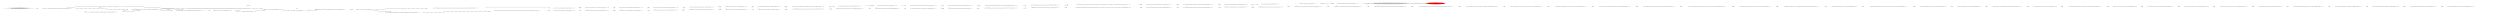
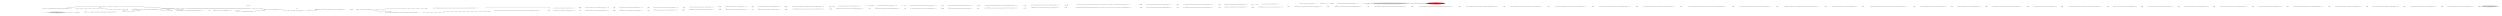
  digraph {
    fontname=Nunito
    rankdir=LR
    node [fillcolor=white fontname=Nunito shape=ellipse style=filled]
    edge [fontname=Nunito style=bold]
    n1 [label="Properties props = new Properties()@@@5@@@['0', '0', '1']"]
    n2 [label="props.put(\"prop2\",\"cccc\")@@@6@@@['0', '0', '1']"]
    n3 [label="XMLConfigBuilder builder = new XMLConfigBuilder(inputStream,null,props)@@@7@@@['0', '0', '1']"]
    n4 [label="Configuration config = builder.parse()@@@8@@@['1', '1', '1']"]
    n5 [label="assertThat(config.getLogPrefix()).isEqualTo(\"mybatis_\")@@@29@@@['0', '0', '1']"]
    n6 [label="assertThat(config.getLogImpl().getName()).isEqualTo(.getName())@@@30@@@['0', '0', '1']"]
    n7 [label="assertThat(config.getVfsImpl().getName()).isEqualTo(.getName())@@@31@@@['0', '0', '1']"]
    n8 [label="assertTrue(config.getTypeAliasRegistry().getTypeAliases().get(\"cart\").equals())@@@35@@@['0', '0', '1']"]
    n9 [label="assertThat(config.getTypeHandlerRegistry().getTypeHandler()).isInstanceOf()@@@36@@@['0', '0', '1']"]
    n10 [label="assertThat(config.getTypeHandlerRegistry().getTypeHandler()).isInstanceOf()@@@37@@@['0', '0', '1']"]
    n11 [label="assertThat(config.getDefaultExecutorType()).isEqualTo(ExecutorType.BATCH)@@@18@@@['0', '0', '1']"]
    n12 [label="assertThat(config.getDefaultStatementTimeout()).isEqualTo(10)@@@19@@@['0', '0', '1']"]
    n13 [label="assertThat(config.getDefaultFetchSize()).isEqualTo(100)@@@20@@@['0', '0', '1']"]
    n14 [label="assertThat(config.getTypeHandlerRegistry().getTypeHandler()).isInstanceOf()@@@38@@@['0', '0', '1']"]
    n15 [label="assertThat(config.getTypeHandlerRegistry().getTypeHandler(,JdbcType.VARCHAR)).isInstanceOf()@@@39@@@['0', '0', '1']"]
    n16 [label="assertThat(config.getDatabaseId()).isEqualTo(\"derby\")@@@53@@@['0', '0', '1']"]
    n17 [label="assertThat(config.getMapperRegistry().getMappers().size()).isEqualTo(4)@@@54@@@['0', '0', '1']"]
    n18 [label="assertThat(config.getMapperRegistry().hasMapper()).isTrue()@@@55@@@['0', '0', '1']"]
    n19 [label="assertThat(config.getDefaultScriptingLanuageInstance()).isInstanceOf()@@@26@@@['1', '1', '0']"]
    n20 [label="assertThat(config.isCallSettersOnNulls()).isTrue()@@@28@@@['0', '0', '1']"]
    n21 [label="assertThat(config.isCallSettersOnNulls()).isFalse()@@@27@@@['1', '1', '0']"]
    n22 [label="assertNull(config.getLogPrefix())@@@28@@@['1', '1', '0']"]
    n23 [label="assertThat(config.getLocalCacheScope()).isEqualTo(LocalCacheScope.SESSION)@@@22@@@['1', '1', '0']"]
    n24 [label="assertThat(config.getJdbcTypeForNull()).isEqualTo(JdbcType.NULL)@@@24@@@['0', '0', '1']"]
    n25 [label="assertThat(config.getJdbcTypeForNull()).isEqualTo(JdbcType.OTHER)@@@23@@@['1', '1', '0']"]
    n26 [label="assertThat(config.getLazyLoadTriggerMethods()).isEqualTo((Set<String>)new HashSet<String>(Arrays.asList(\"equals\",\"clone\",\"hashCode\",\"toString\",\"xxx\")))@@@25@@@['0', '0', '1']"]
    n27 [label="assertThat(config.getLazyLoadTriggerMethods()).isEqualTo((Set<String>)new HashSet<String>(Arrays.asList(\"equals\",\"clone\",\"hashCode\",\"toString\")))@@@24@@@['1', '1', '0']"]
    n28 [label="assertThat(config.isSafeResultHandlerEnabled()).isFalse()@@@26@@@['0', '0', '1']"]
    n29 [label="assertThat(config.getReflectorFactory()).isInstanceOf()@@@45@@@['0', '0', '1']"]
    n30 [label="ExamplePlugin plugin = (ExamplePlugin)config.getInterceptors().get(0)@@@46@@@['0', '0', '1']"]
    n31 [label="assertThat(plugin.getProperties().size()).isEqualTo(1)@@@47@@@['0', '0', '1']"]
    n32 [label="assertThat(config.isCacheEnabled()).isFalse()@@@11@@@['0', '0', '1']"]
    n33 [label="assertThat(config.getProxyFactory()).isInstanceOf()@@@12@@@['0', '0', '1']"]
    n34 [label="assertThat(config.isLazyLoadingEnabled()).isTrue()@@@13@@@['0', '0', '1']"]
    n35 [label="assertThat(config.getConfigurationFactory().getName()).isEqualTo(.getName())@@@32@@@['0', '0', '1']"]
    n36 [label="assertTrue(config.getTypeAliasRegistry().getTypeAliases().get(\"blogauthor\").equals())@@@33@@@['0', '0', '1']"]
    n37 [label="assertTrue(config.getTypeAliasRegistry().getTypeAliases().get(\"blog\").equals())@@@34@@@['0', '0', '1']"]
    n38 [label="assertNull(config.getLogImpl())@@@29@@@['1', '1', '0']"]
    n39 [label="assertNull(config.getConfigurationFactory())@@@30@@@['1', '1', '0']"]
    n40 [label="assertThat(config.getAutoMappingUnknownColumnBehavior()).isEqualTo(AutoMappingUnknownColumnBehavior.WARNING)@@@10@@@['0', '0', '1']"]
    n41 [label="assertThat(config.getObjectWrapperFactory()).isInstanceOf()@@@44@@@['0', '0', '1']"]
    n42 [label="assertThat(config.getTypeHandlerRegistry().getTypeHandler()).isInstanceOf()@@@40@@@['0', '0', '1']"]
    n43 [label="assertThat(objectFactory.getProperties().size()).isEqualTo(1)@@@42@@@['0', '0', '1']"]
    n44 [label="assertThat(objectFactory.getProperties().getProperty(\"objectFactoryProperty\")).isEqualTo(\"100\")@@@43@@@['0', '0', '1']"]
    n45 [label="assertThat(config.isUseColumnLabel()).isFalse()@@@16@@@['0', '0', '1']"]
    n46 [label="assertThat(config.isUseGeneratedKeys()).isTrue()@@@17@@@['0', '0', '1']"]
    n47 [label="assertThat(config.getLocalCacheScope()).isEqualTo(LocalCacheScope.STATEMENT)@@@23@@@['0', '0', '1']"]
    n48 [label="ExampleObjectFactory objectFactory = (ExampleObjectFactory)config.getObjectFactory()@@@41@@@['0', '0', '1']"]
    n49 [label="assertNull(config.getDefaultFetchSize())@@@19@@@['1', '1', '0']"]
    n50 [label="assertThat(config.isMapUnderscoreToCamelCase()).isFalse()@@@20@@@['1', '1', '0']"]
    n51 [label="assertThat(config.isSafeRowBoundsEnabled()).isTrue()@@@22@@@['0', '0', '1']"]
    n52 [label="assertThat(config.isSafeRowBoundsEnabled()).isFalse()@@@21@@@['1', '1', '0']"]
    n53 [label="assertThat(config.isCacheEnabled()).isTrue()@@@10@@@['1', '1', '0']"]
    n54 [label="assertThat(config.getProxyFactory()).isInstanceOf()@@@11@@@['1', '1', '0']"]
    n55 [label="assertThat(config.isLazyLoadingEnabled()).isFalse()@@@12@@@['1', '1', '0']"]
    n56 [label="assertThat(config.getAutoMappingBehavior()).isEqualTo(AutoMappingBehavior.NONE)@@@9@@@['0', '0', '1']"]
    n57 [label="assertThat(config.getAutoMappingUnknownColumnBehavior()).isEqualTo(AutoMappingUnknownColumnBehavior.NONE)@@@9@@@['1', '1', '0']"]
    n58 [label="assertThat(plugin.getProperties().getProperty(\"pluginProperty\")).isEqualTo(\"100\")@@@48@@@['0', '0', '1']"]
    n59 [label="Environment environment = config.getEnvironment()@@@49@@@['0', '0', '1']"]
    n60 [label="assertThat(environment.getId()).isEqualTo(\"development\")@@@50@@@['0', '0', '1']"]
    n61 [label="assertNotNull(config)@@@7@@@['1', '1', '0']"]
    n62 [label="Configuration config = builder.parse()@@@6@@@['1', '1', '0']"]
    n63 [label="assertThat(config.isMapUnderscoreToCamelCase()).isTrue()@@@21@@@['0', '0', '1']"]
    n64 [label="assertThat(config.getDefaultScriptingLanuageInstance()).isInstanceOf()@@@27@@@['0', '0', '1']"]
    n65 [label="assertThat(config.getMapperRegistry().hasMapper()).isTrue()@@@56@@@['0', '0', '1']"]
    n66 [label="assertThat(config.getMapperRegistry().hasMapper()).isTrue()@@@57@@@['0', '0', '1']"]
    n67 [label="assertThat(config.getMapperRegistry().hasMapper()).isTrue()@@@58@@@['0', '0', '1']"]
    n68 [label="String resource = \"org/apache/ibatis/builder/MinimalMapperConfig.xml\"@@@3@@@['1', '1', '0']"]
    n69 [label="String resource = \"org/apache/ibatis/builder/CustomizedSettingsMapperConfig.xml\"@@@3@@@['0', '0', '1']"]
    n70 [label="InputStream inputStream = Resources.getResourceAsStream(resource)@@@4@@@['1', '0', '1']"]
    n71 [label="XMLConfigBuilder builder = new XMLConfigBuilder(inputStream)@@@5@@@['1', '1', '0']"]
    n72 [label="assertThat(config.isAggressiveLazyLoading()).isTrue()@@@14@@@['0', '0', '1']"]
    n73 [label="assertThat(config.isAggressiveLazyLoading()).isFalse()@@@13@@@['1', '1', '0']"]
    n74 [fillcolor=lightgray label="assertThat(config.getTypeHandlerRegistry().getTypeHandler()).isInstanceOf()@@@31@@@['1', '1', '0']"]
    n75 [fillcolor=red label="inputStream.close()@@@32@@@['1', '0', '0']"]
    n76 [label="assertThat(config.isMultipleResultSetsEnabled()).isFalse()@@@15@@@['0', '0', '1']"]
    n77 [label="assertThat(config.isMultipleResultSetsEnabled()).isTrue()@@@14@@@['1', '1', '0']"]
+   n78 [fillcolor=lightgray label="inputStream.close()@@@59@@@['0', '0', '1']"]
    n79 [label="assertThat(config.isSafeResultHandlerEnabled()).isTrue()@@@25@@@['1', '1', '0']"]
-   n80 [fillcolor=lightgray label="shouldSuccessfullyLoadMinimalXMLConfigFile['0', '1', '0']" shape=diamond]
    n81 [label="assertThat(environment.getTransactionFactory()).isInstanceOf()@@@52@@@['0', '0', '1']"]
    n82 [label="assertThat(environment.getDataSource()).isInstanceOf()@@@51@@@['0', '0', '1']"]
+   n83 [fillcolor=lightgray label="shouldSuccessfullyLoadXMLConfigFile['0', '0', '1']" shape=diamond]
    n84 [label="assertThat(config.isUseColumnLabel()).isTrue()@@@15@@@['1', '1', '0']"]
    n85 [label="assertThat(config.isUseGeneratedKeys()).isFalse()@@@16@@@['1', '1', '0']"]
    n86 [label="assertThat(config.getDefaultExecutorType()).isEqualTo(ExecutorType.SIMPLE)@@@17@@@['1', '1', '0']"]
    n87 [label="assertNull(config.getDefaultStatementTimeout())@@@18@@@['1', '1', '0']"]
    n1 -> n2
    n1 -> n3 [label=props style=solid]
    n2 -> n3
    n3 -> n4
    n4 -> n40 [label=0 style=dashed]
    n4 -> n56
    n4 -> n57
    n5 -> n6
    n6 -> n7
    n7 -> n35
    n8 -> n9
    n9 -> n10
    n10 -> n14
    n11 -> n12
    n12 -> n13
    n13 -> n63
    n14 -> n15
    n15 -> n42
    n16 -> n17
    n17 -> n18
    n18 -> n65
    n19 -> n20 [label=0 style=dashed]
    n19 -> n21
    n20 -> n5
    n21 -> n5 [label=0 style=dashed]
    n21 -> n22
    n22 -> n6 [label=0 style=dashed]
    n22 -> n38 [style=dashed]
    n23 -> n24 [label=0 style=dashed]
    n23 -> n25
    n24 -> n26
    n25 -> n26 [label=0 style=dashed]
    n25 -> n27
    n26 -> n28
    n27 -> n79
    n28 -> n64
    n29 -> n30
    n30 -> n31
    n31 -> n58
    n32 -> n33
    n33 -> n34
    n34 -> n72
    n35 -> n36
    n36 -> n37
    n37 -> n8
    n38 -> n7 [label=0 style=dashed]
    n38 -> n39
    n39 -> n35 [label=0 style=dashed]
    n39 -> n74
    n40 -> n32
    n41 -> n29
    n42 -> n48
    n43 -> n44
    n44 -> n41
    n45 -> n46
    n46 -> n11
    n47 -> n24
    n48 -> n43
    n49 -> n50
    n50 -> n51 [label=0 style=dashed]
    n50 -> n52
    n51 -> n47
    n52 -> n23
    n52 -> n47 [label=0 style=dashed]
    n53 -> n33 [label=0 style=dashed]
    n53 -> n54
    n54 -> n34 [label=0 style=dashed]
    n54 -> n55
    n55 -> n72 [label=0 style=dashed]
    n55 -> n73
    n56 -> n40
    n57 -> n53
    n58 -> n59
    n59 -> n60
    n60 -> n82
    n61 -> n1
    n61 -> n56 [label=0 style=dashed]
    n62 -> n61 [label=config style=solid]
    n62 -> n61
    n63 -> n51
    n64 -> n20
    n65 -> n66
    n66 -> n67
+   n67 -> n78
    n68 -> n69 [label=0 style=dashed]
    n68 -> n70
    n68 -> n70 [label=resource style=solid]
    n68 -> n71
    n69 -> n70
    n69 -> n70 [label=resource style=solid]
    n70 -> n1
    n70 -> n3 [label=inputStream style=solid]
    n70 -> n71 [label=inputStream style=solid]
    n70 -> n71
    n71 -> n62
    n72 -> n76
    n73 -> n76 [label=0 style=dashed]
    n73 -> n77
    n74 -> n75
    n76 -> n45
    n77 -> n45 [label=0 style=dashed]
    n77 -> n84
    n79 -> n19
    n79 -> n64 [label=0 style=dashed]
-   n80 -> n68
    n81 -> n16
    n82 -> n81
+   n83 -> n69
    n84 -> n46 [label=0 style=dashed]
    n84 -> n85
    n85 -> n11 [label=0 style=dashed]
    n85 -> n86
    n86 -> n12 [label=0 style=dashed]
    n86 -> n87
    n87 -> n13 [label=0 style=dashed]
    n87 -> n49
  }
